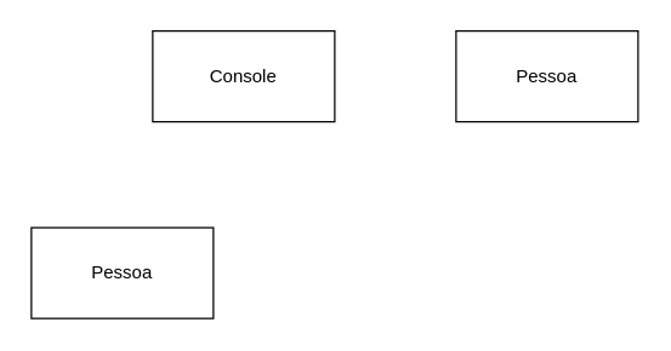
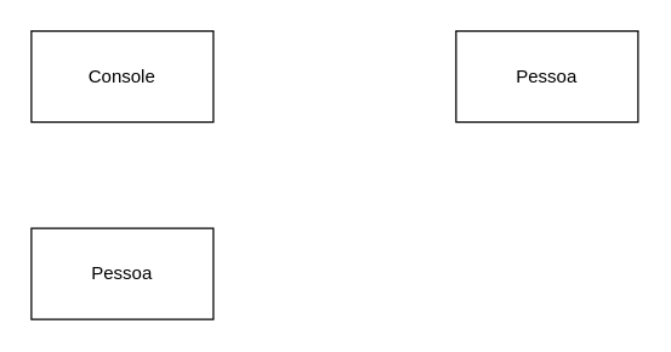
  <mxCell id="0" />
  <mxCell id="1" parent="0" />
  <mxCell id="2" value="Pessoa" style="rounded=0;whiteSpace=wrap;html=1;" vertex="1" parent="1"><mxGeometry x="20" y="150" width="120" height="60" as="geometry" /></mxCell>
- <mxCell id="3" value="Console" style="rounded=0;whiteSpace=wrap;html=1;" vertex="1" parent="1"><mxGeometry x="100" y="20" width="120" height="60" as="geometry" /></mxCell>
+ <mxCell id="3" value="Console" style="rounded=0;whiteSpace=wrap;html=1;" vertex="1" parent="1"><mxGeometry x="20" y="20" width="120" height="60" as="geometry" /></mxCell>
  <mxCell id="4" value="Pessoa" style="rounded=0;whiteSpace=wrap;html=1;" vertex="1" parent="1"><mxGeometry x="300" y="20" width="120" height="60" as="geometry" /></mxCell>
